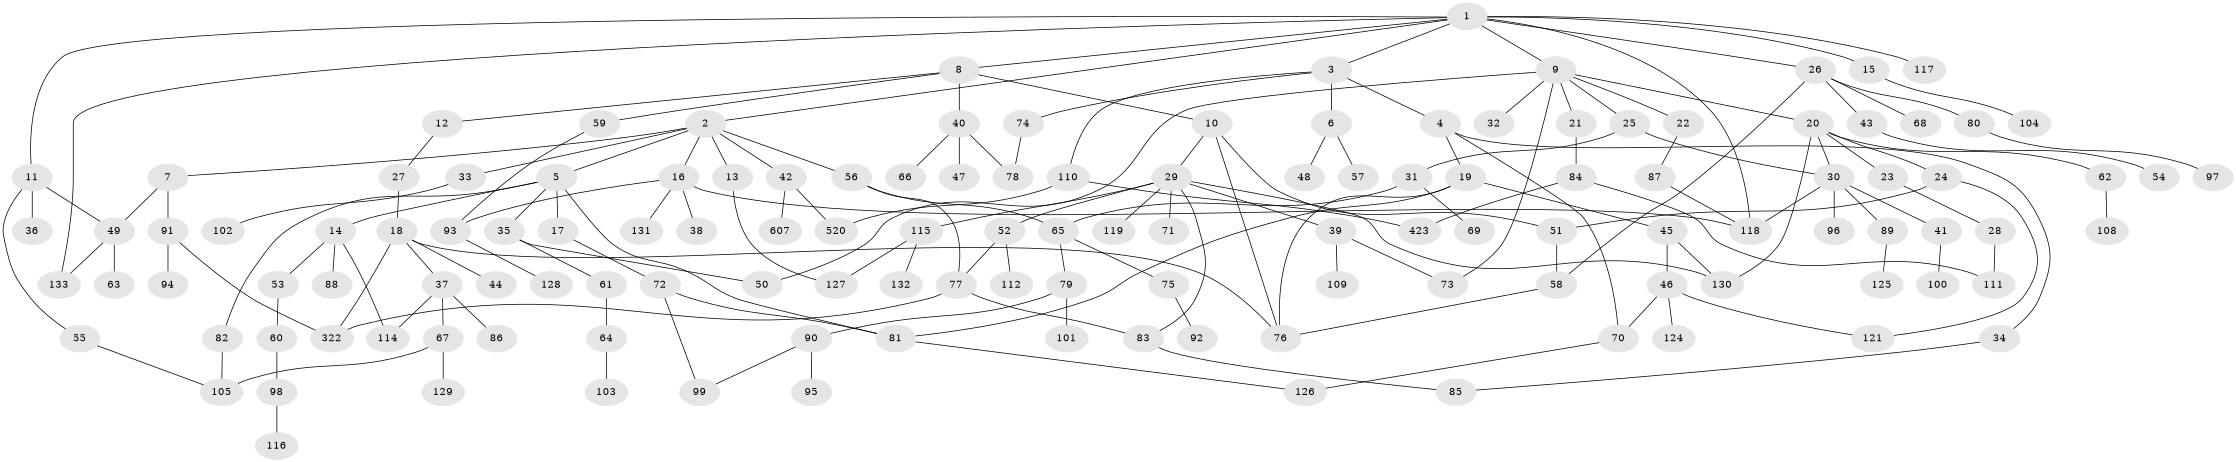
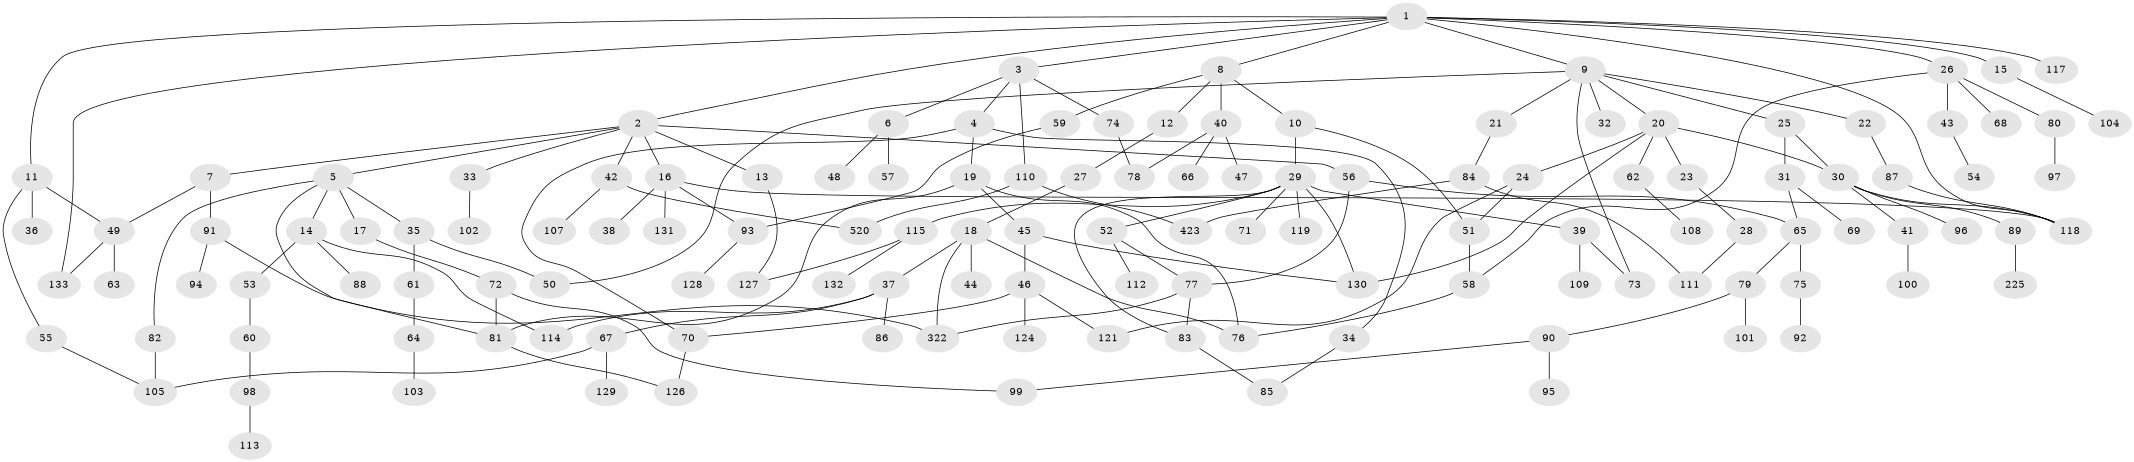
  graph {
    node [color=gray90 style=filled]
    1
    2
    3
    8
    9
    11
    15
    26
    117
    118
    133
    5
    7
    13
    16
    33
    42
    56
    4
    6
    74
    110
    10
    12
    40
    59
    20
    21
    22
    25
    32
    50
    73
    49
    36
    55
    104
    43
    58
    68
    80
    14
    17
    35
    81
    82
    91
    127
    38
    93
    131
    102
-   107 [label=607]
+   107
    n54 [label=520]
    65
    77
    19
    34
    70
    48
    57
    78
    n63 [label=423]
    76
    45
    85
    126
    53
    88
    114
    72
    61
    105
    63
    n75 [label=322]
    94
    29
    51
    27
    47
    66
    23
    24
    30
    62
    130
    84
    87
    31
    39
    52
    71
    83
    115
    119
    18
    37
    44
    60
    128
    99
    86
    67
    46
    28
    121
    41
    89
    96
    108
    111
    69
    54
    97
    109
    112
    132
    100
-   125
+   125 [label=225]
    75
    79
    64
    129
    124
    98
-   116
+   116 [label=113]
    103
    92
    101
    90
    95
    1 -- 2
    1 -- 3
    1 -- 8
    1 -- 9
    1 -- 11
    1 -- 15
    1 -- 26
    1 -- 117
    1 -- 118
    1 -- 133
    2 -- 5
    2 -- 7
    2 -- 13
    2 -- 16
    2 -- 33
    2 -- 42
    2 -- 56
    3 -- 4
    3 -- 6
    3 -- 74
    3 -- 110
    8 -- 10
    8 -- 12
    8 -- 40
    8 -- 59
    9 -- 20
    9 -- 21
    9 -- 22
    9 -- 25
    9 -- 32
    9 -- 50
    9 -- 73
    11 -- 49
    11 -- 36
    11 -- 55
    15 -- 104
    26 -- 43
    26 -- 58
    26 -- 68
    26 -- 80
    5 -- 14
    5 -- 17
    5 -- 35
    5 -- 81
    5 -- 82
    7 -- 49
    7 -- 91
    13 -- 127
    16 -- 118
    16 -- 38
    16 -- 93
    16 -- 131
    33 -- 102
    42 -- 107
    42 -- n54
    56 -- 65
    56 -- 77
    4 -- 19
    4 -- 34
    4 -- 70
    6 -- 48
    6 -- 57
    74 -- 78
    110 -- n54
    110 -- n63
-   10 -- 76
    10 -- 29
    10 -- 51
    12 -- 27
    40 -- 78
    40 -- 47
    40 -- 66
    59 -- 93
    20 -- 23
    20 -- 24
    20 -- 30
    20 -- 62
    20 -- 130
    21 -- 84
    22 -- 87
    25 -- 30
    25 -- 31
    49 -- 133
    49 -- 63
    55 -- 105
    43 -- 54
    58 -- 76
    80 -- 97
    14 -- 53
    14 -- 88
    14 -- 114
    17 -- 72
    35 -- 50
    35 -- 61
    81 -- 126
    82 -- 105
    91 -- n75
    91 -- 94
    93 -- 128
    65 -- 75
    65 -- 79
    77 -- n75
    77 -- 83
    19 -- 81
    19 -- 76
    19 -- 45
    34 -- 85
    70 -- 126
    45 -- 130
    45 -- 46
    53 -- 60
    72 -- 81
    72 -- 99
    61 -- 64
    29 -- 130
    29 -- 39
    29 -- 52
    29 -- 71
    29 -- 83
    29 -- 115
    29 -- 119
    51 -- 58
    27 -- 18
    23 -- 28
    24 -- 51
    24 -- 121
    30 -- 118
    30 -- 41
    30 -- 89
    30 -- 96
    62 -- 108
    84 -- n63
    84 -- 111
    87 -- 118
    31 -- 65
    31 -- 69
    39 -- 73
    39 -- 109
    52 -- 77
    52 -- 112
    83 -- 85
    115 -- 127
    115 -- 132
    18 -- 76
    18 -- n75
    18 -- 37
    18 -- 44
    37 -- 114
    37 -- 86
    37 -- 67
    60 -- 98
    67 -- 105
    67 -- 129
    46 -- 70
    46 -- 121
    46 -- 124
    28 -- 111
    41 -- 100
    89 -- 125
    75 -- 92
    79 -- 101
    79 -- 90
    64 -- 103
    98 -- 116
    90 -- 99
    90 -- 95
  }
